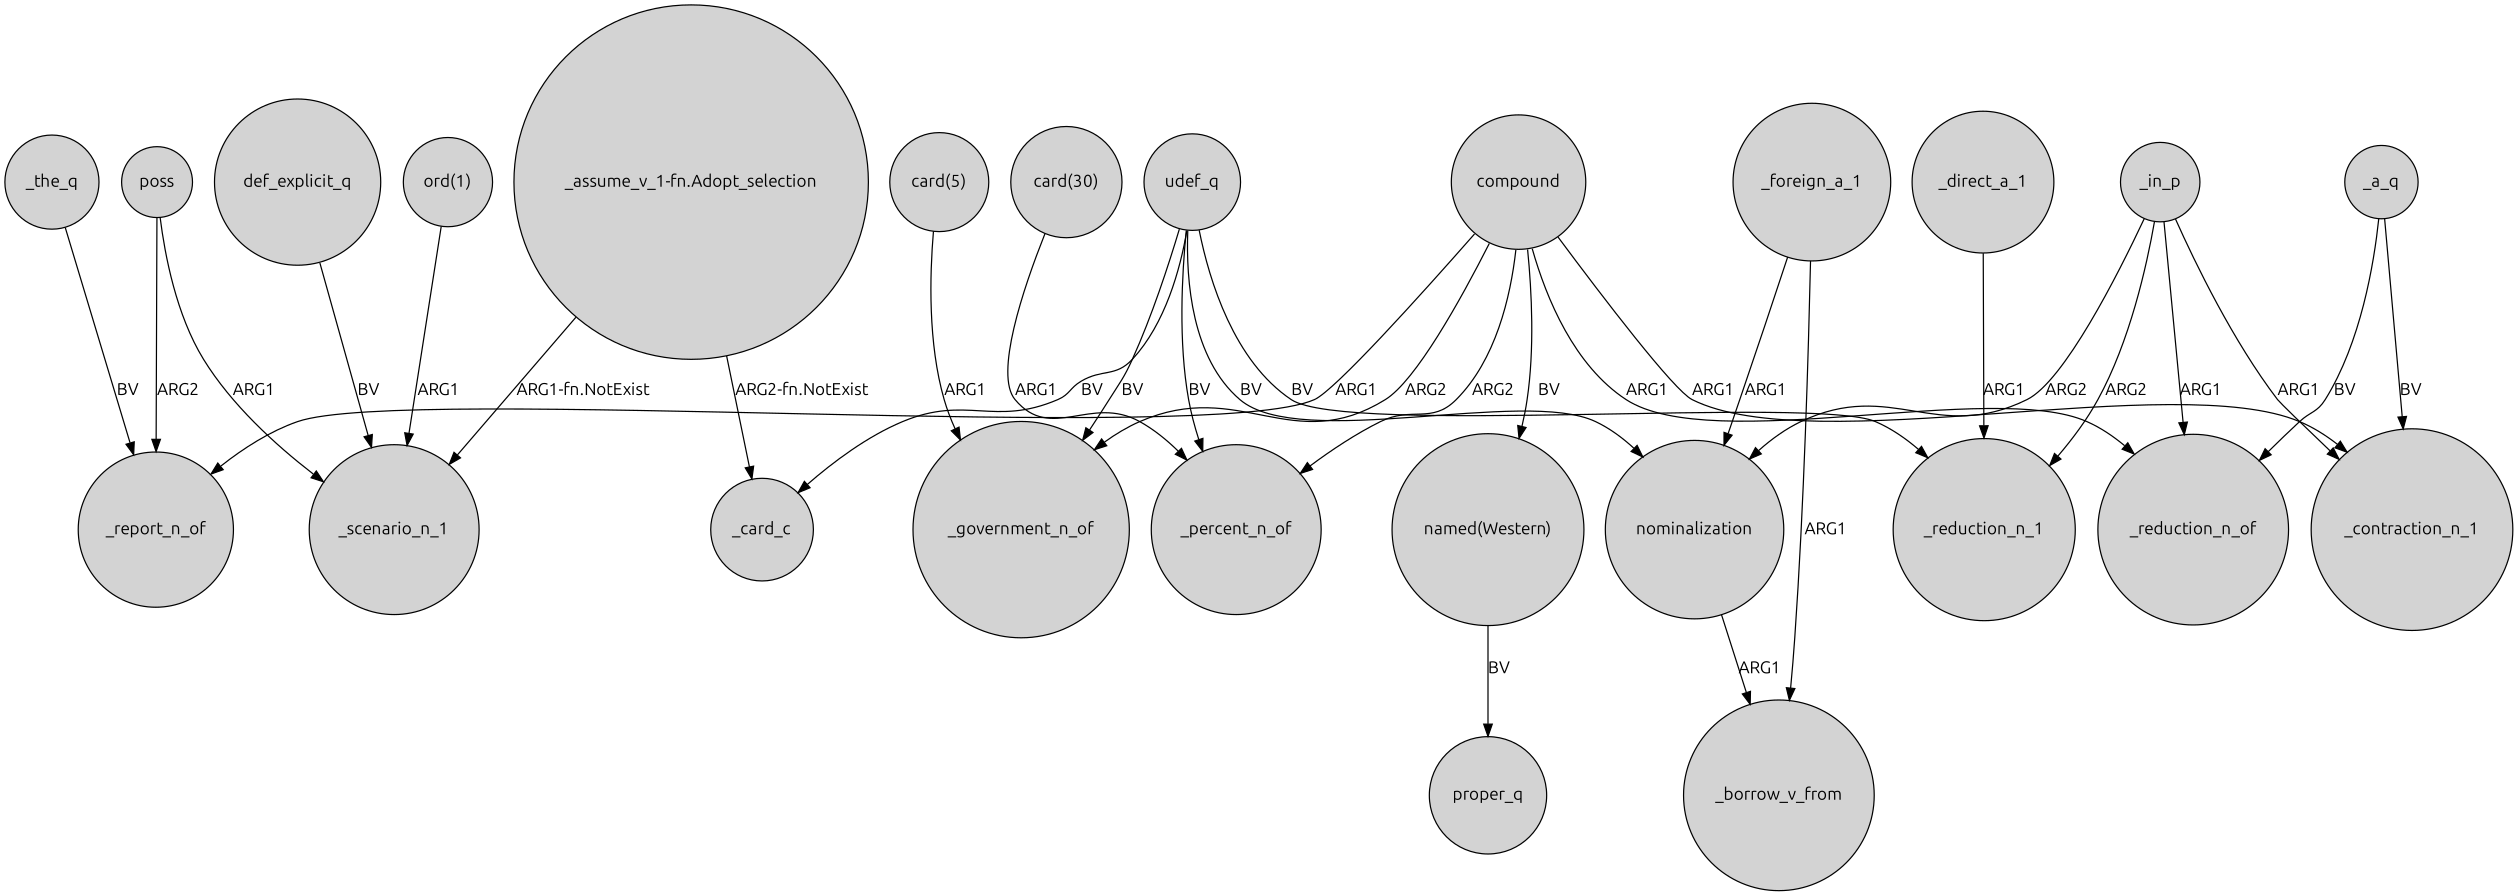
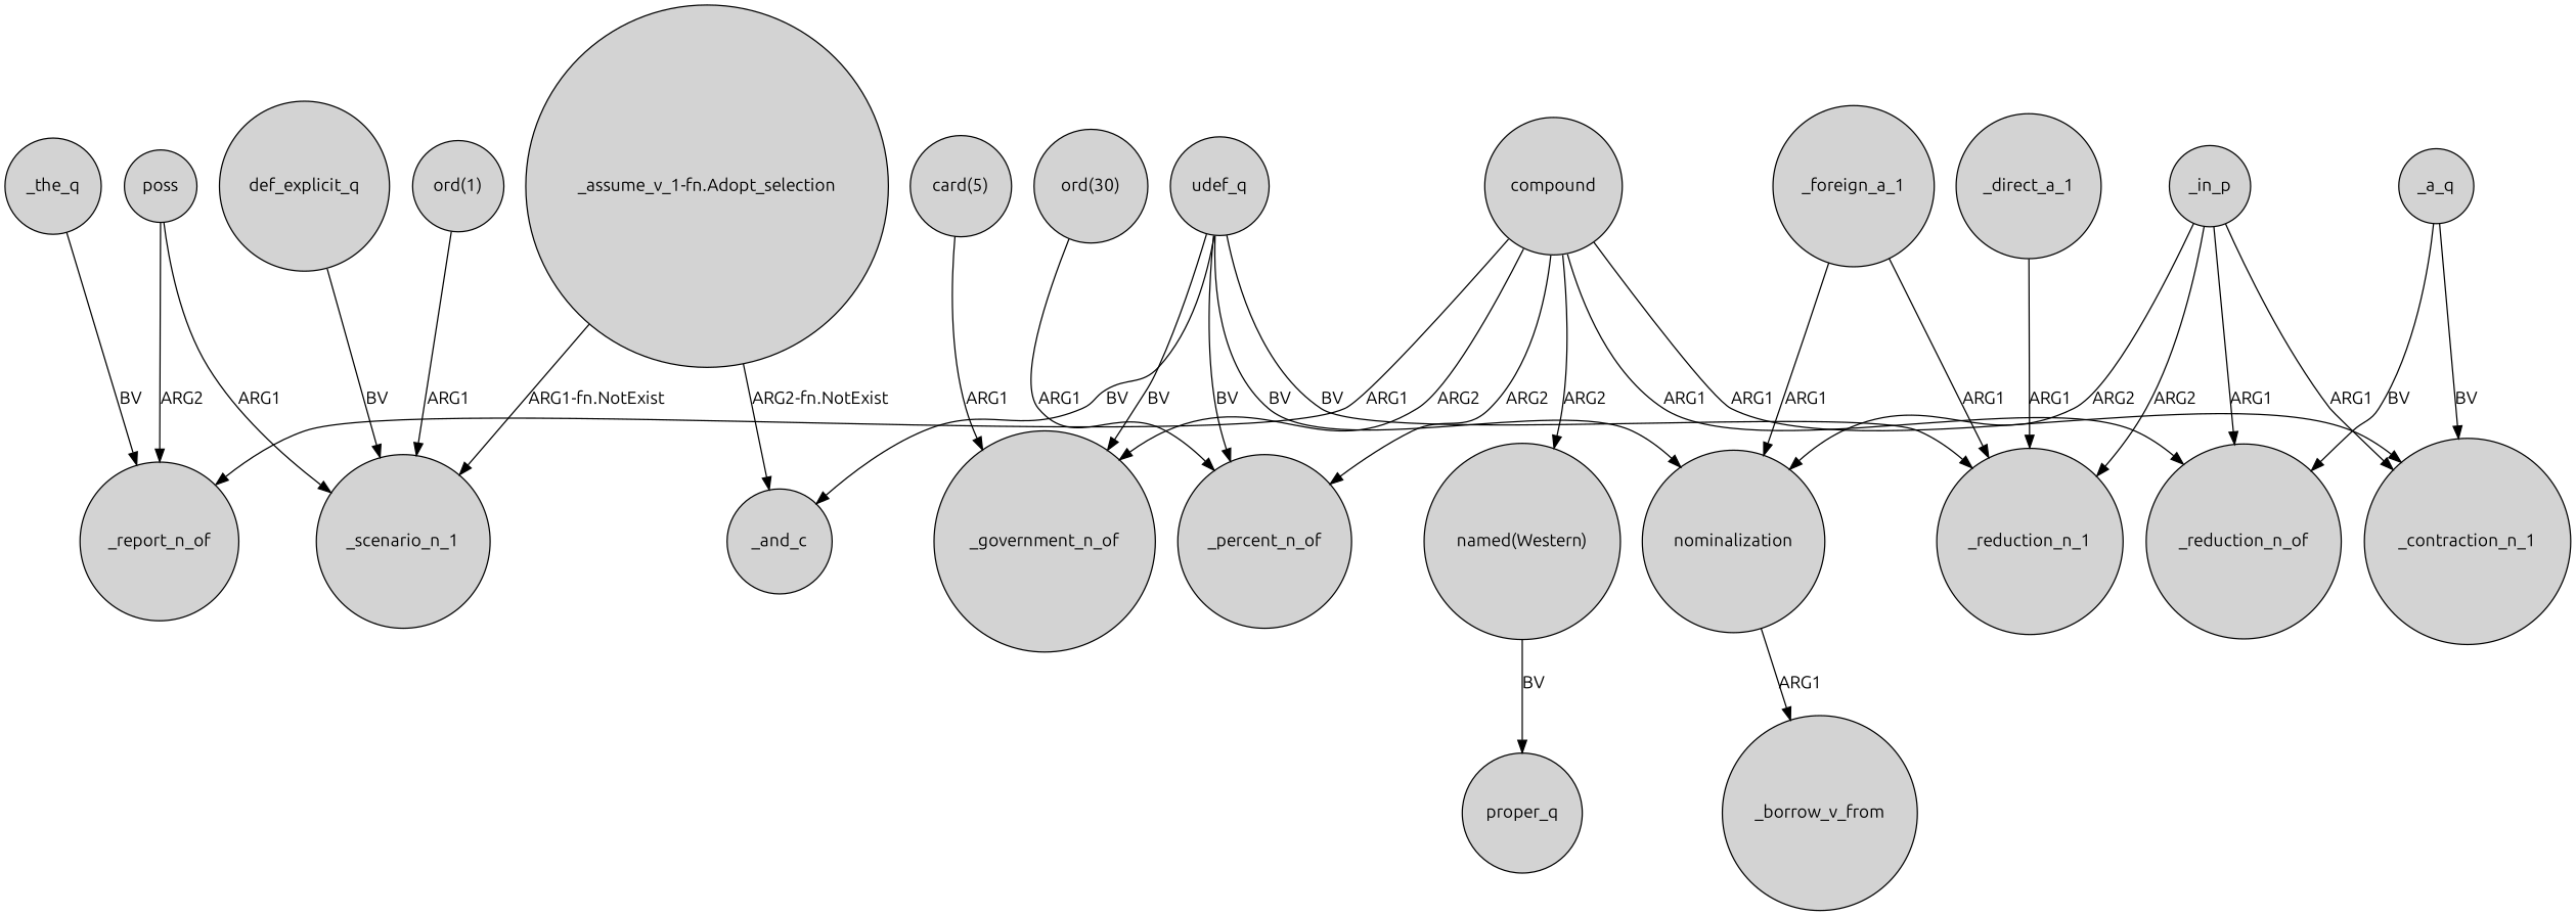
  digraph {
    fontname=Ubuntu
    node [fontname=Ubuntu shape=circle style=filled]
    edge [fontname=Ubuntu]
    compound
    _report_n_of
    _government_n_of
    _reduction_n_of
    _contraction_n_1
    _percent_n_of
    "named(Western)"
    proper_q
    udef_q
    nominalization
-   _and_c [label=_card_c]
+   _and_c
    n12 [label=_reduction_n_1]
    _borrow_v_from
    _a_q
    _in_p
    _foreign_a_1
-   "card(30)"
+   "card(30)" [label="ord(30)"]
    poss
    _scenario_n_1
    "_assume_v_1-fn.Adopt_selection"
    _the_q
    "card(5)"
    _direct_a_1
    "ord(1)"
    def_explicit_q
    compound -> _report_n_of [label=ARG1]
    compound -> _government_n_of [label=ARG2]
    compound -> _reduction_n_of [label=ARG1]
    compound -> _contraction_n_1 [label=ARG1]
    compound -> _percent_n_of [label=ARG2]
-   compound -> "named(Western)" [label=BV]
+   compound -> "named(Western)" [label=ARG2]
    "named(Western)" -> proper_q [label=BV]
    udef_q -> _government_n_of [label=BV]
    udef_q -> _percent_n_of [label=BV]
    udef_q -> nominalization [label=BV]
    udef_q -> _and_c [label=BV]
    udef_q -> n12 [label=BV]
    nominalization -> _borrow_v_from [label=ARG1]
    _a_q -> _reduction_n_of [label=BV]
    _a_q -> _contraction_n_1 [label=BV]
    _in_p -> _reduction_n_of [label=ARG1]
    _in_p -> _contraction_n_1 [label=ARG1]
    _in_p -> nominalization [label=ARG2]
    _in_p -> n12 [label=ARG2]
    _foreign_a_1 -> nominalization [label=ARG1]
-   _foreign_a_1 -> _borrow_v_from [label=ARG1]
+   _foreign_a_1 -> n12 [label=ARG1]
    "card(30)" -> _percent_n_of [label=ARG1]
    poss -> _report_n_of [label=ARG2]
    poss -> _scenario_n_1 [label=ARG1]
    "_assume_v_1-fn.Adopt_selection" -> _and_c [label="ARG2-fn.NotExist"]
    "_assume_v_1-fn.Adopt_selection" -> _scenario_n_1 [label="ARG1-fn.NotExist"]
    _the_q -> _report_n_of [label=BV]
    "card(5)" -> _government_n_of [label=ARG1]
    _direct_a_1 -> n12 [label=ARG1]
    "ord(1)" -> _scenario_n_1 [label=ARG1]
    def_explicit_q -> _scenario_n_1 [label=BV]
  }
